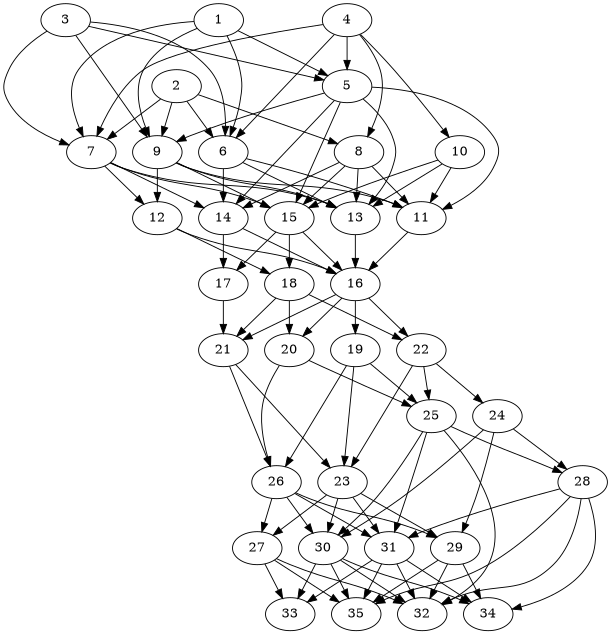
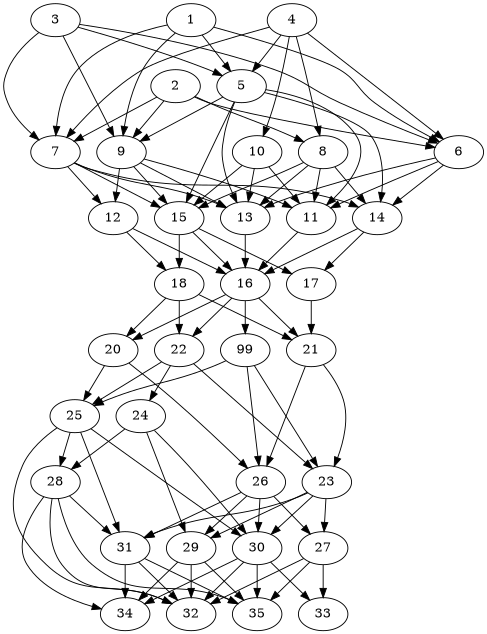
  digraph {
    node [alpha=0.06]
    1 [expect_size=30523392]
    5 [alpha=0.20 expect_size=19163136]
    6 [alpha=0.13 expect_size=26614784]
    7 [alpha=0.16 expect_size=16119808]
    9 [alpha=0.05 expect_size=21246976]
    11 [alpha=0.18 expect_size=20050944]
    13 [alpha=0.03 expect_size=36597760]
    14 [alpha=0.18 expect_size=20843520]
    15 [alpha=0.05 expect_size=42098688]
    12 [expect_size=35065856]
    16 [alpha=0.17 expect_size=41174016]
    17 [alpha=0.04 expect_size=25835520]
    18 [alpha=0.09 expect_size=16471040]
    2 [alpha=0.01 expect_size=46555136]
    8 [alpha=0.03 expect_size=27493376]
    3 [alpha=0.13 expect_size=8111104]
    4 [alpha=0.09 expect_size=22551552]
    10 [alpha=0.02 expect_size=35643392]
-   19 [expect_size=24373248]
+   19 [expect_size=24373248 label=99]
    20 [alpha=0.09 expect_size=36690944]
    21 [alpha=0.03 expect_size=40837120]
    22 [alpha=0.14 expect_size=36789248]
    23 [expect_size=51595264]
    25 [alpha=0.12 expect_size=8104960]
    26 [expect_size=19636224]
    24 [expect_size=11897856]
    27 [alpha=0.05 expect_size=12706816]
    29 [alpha=0.10 expect_size=42218496]
    30 [alpha=0.18 expect_size=10226688]
    31 [alpha=0.12 expect_size=32222208]
    28 [alpha=0.14 expect_size=22084608]
    32 [alpha=0.20 expect_size=39116800]
    33 [alpha=0.00 expect_size=25036800]
    35 [alpha=0.10 expect_size=7053312]
    34 [alpha=0.07 expect_size=40036352]
    1 -> 5
    1 -> 6
    1 -> 7
    1 -> 9
    5 -> 9
    5 -> 11
    5 -> 13
    5 -> 14
    5 -> 15
    6 -> 11
    6 -> 13
    6 -> 14
    7 -> 13
    7 -> 14
    7 -> 15
    7 -> 12
    9 -> 11
    9 -> 13
    9 -> 15
    9 -> 12
    11 -> 16
    13 -> 16
    14 -> 16
    14 -> 17
    15 -> 16
    15 -> 17
    15 -> 18
    12 -> 16
    12 -> 18
    16 -> 19
    16 -> 20
    16 -> 21
    16 -> 22
    17 -> 21
    18 -> 20
    18 -> 21
    18 -> 22
    2 -> 6
    2 -> 7
    2 -> 9
    2 -> 8
    8 -> 11
    8 -> 13
    8 -> 14
    8 -> 15
    3 -> 5
    3 -> 6
    3 -> 7
    3 -> 9
    4 -> 5
    4 -> 6
    4 -> 7
    4 -> 8
    4 -> 10
    10 -> 11
    10 -> 13
    10 -> 15
    19 -> 23
    19 -> 25
    19 -> 26
    20 -> 25
    20 -> 26
    21 -> 23
    21 -> 26
    22 -> 23
    22 -> 25
    22 -> 24
    23 -> 27
    23 -> 29
    23 -> 30
    23 -> 31
    25 -> 30
    25 -> 31
    25 -> 28
    25 -> 32
    26 -> 27
    26 -> 29
    26 -> 30
    26 -> 31
    24 -> 29
    24 -> 30
    24 -> 28
    27 -> 32
    27 -> 33
    27 -> 35
    29 -> 32
    29 -> 35
    29 -> 34
    30 -> 32
    30 -> 33
    30 -> 35
    30 -> 34
    31 -> 32
-   31 -> 33
    31 -> 35
    31 -> 34
    28 -> 31
    28 -> 32
    28 -> 35
    28 -> 34
  }
